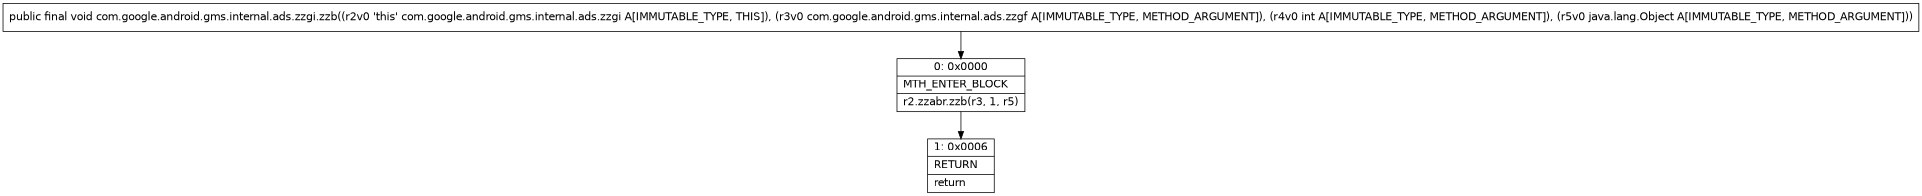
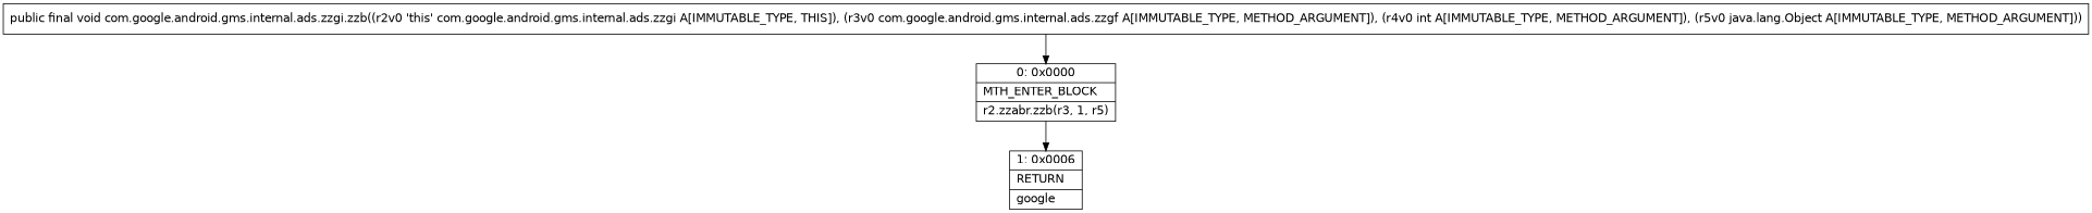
  digraph {
    fontname="DejaVu Sans"
    node [shape=record fontname="DejaVu Sans"]
    edge [fontname="DejaVu Sans"]
    n1 [label="{0\:\ 0x0000|MTH_ENTER_BLOCK\l|r2.zzabr.zzb(r3, 1, r5)\l}"]
-   n2 [label="{1\:\ 0x0006|RETURN\l|return\l}"]
+   n2 [label="{1\:\ 0x0006|RETURN\l|google\l}"]
    n3 [label="{public final void com.google.android.gms.internal.ads.zzgi.zzb((r2v0 'this' com.google.android.gms.internal.ads.zzgi A[IMMUTABLE_TYPE, THIS]), (r3v0 com.google.android.gms.internal.ads.zzgf A[IMMUTABLE_TYPE, METHOD_ARGUMENT]), (r4v0 int A[IMMUTABLE_TYPE, METHOD_ARGUMENT]), (r5v0 java.lang.Object A[IMMUTABLE_TYPE, METHOD_ARGUMENT])) }"]
    n1 -> n2
    n3 -> n1
  }
